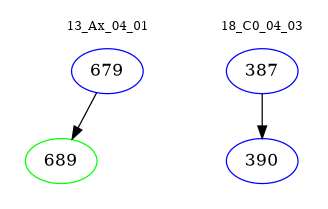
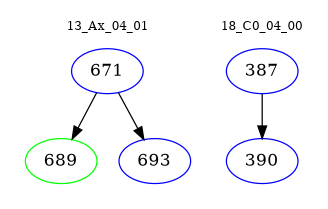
  digraph {
    node [color=blue]
    edge [color=black]
-   n1 [label=679]
+   n1 [label=671]
    n2 [color=green label=689]
+   n3 [label=693]
    n4 [label=387]
    n5 [label=390]
    subgraph cluster_1 {
      color=white
      fontsize=10
      label="13_Ax_04_01"
      n1
      n2
+     n3
    }
    subgraph cluster_2 {
      color=white
      fontsize=10
-     label="18_C0_04_03"
+     label="18_C0_04_00"
      n4
      n5
    }
    n1 -> n2
+   n1 -> n3
    n4 -> n5
  }
